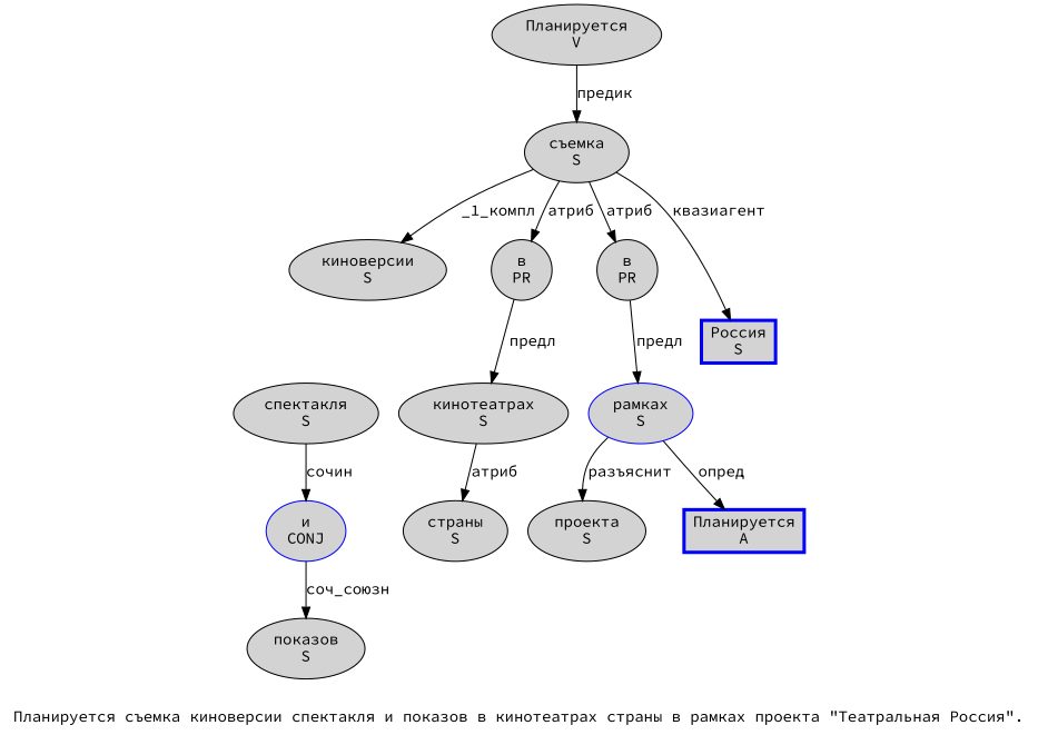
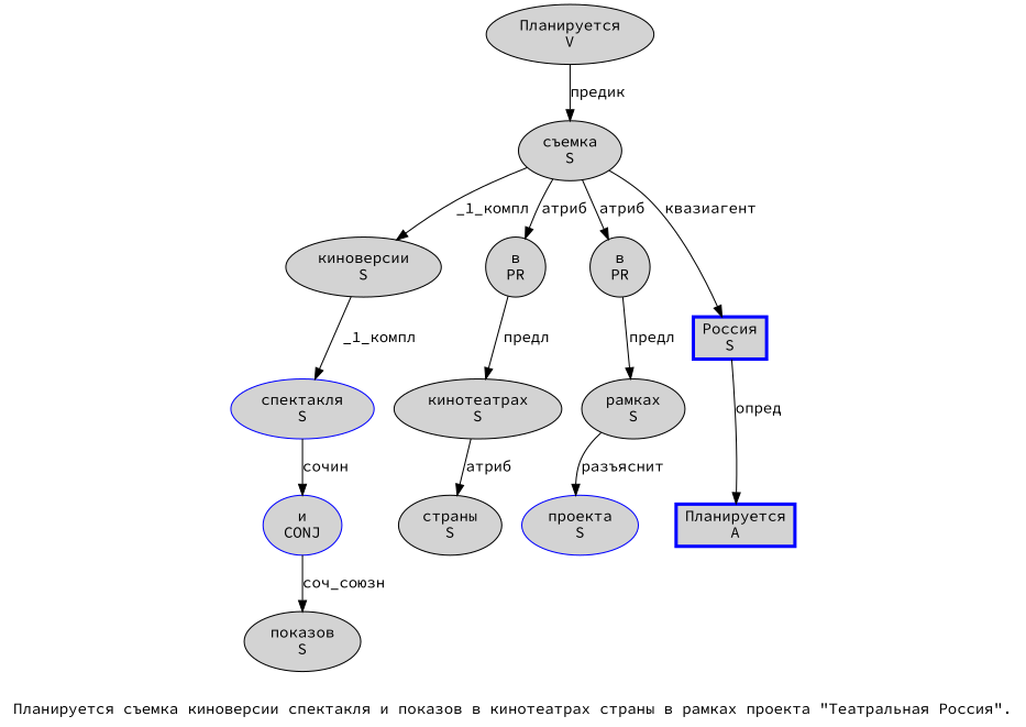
  digraph {
    fontname="Source Code Pro"
    label="Планируется съемка киноверсии спектакля и показов в кинотеатрах страны в рамках проекта \"Театральная Россия\"."
    node [fillcolor=lightgray fontname="Source Code Pro" penwidth=1 shape=ellipse style=filled]
    edge [fontname="Source Code Pro"]
    n1 [label="Планируется\nV"]
    n2 [label="съемка\nS"]
    n3 [label="киноверсии\nS"]
    n4 [label="в\nPR"]
    n5 [label="в\nPR"]
    n6 [color=blue label="Россия\nS" penwidth=3 shape=box]
-   n7 [label="спектакля\nS"]
+   n7 [label="спектакля\nS" color=blue]
    n8 [label="кинотеатрах\nS"]
-   n9 [label="рамках\nS" color=blue]
+   n9 [label="рамках\nS"]
    n10 [color=blue label="Планируется\nA" penwidth=3 shape=box]
    n11 [color=blue label="и\nCONJ"]
    n12 [label="показов\nS"]
    n13 [label="страны\nS"]
-   n14 [label="проекта\nS"]
+   n14 [label="проекта\nS" color=blue]
    n1 -> n2 [label="предик"]
    n2 -> n3 [label="_1_компл"]
    n2 -> n4 [label="атриб"]
    n2 -> n5 [label="атриб"]
    n2 -> n6 [label="квазиагент"]
+   n3 -> n7 [label="_1_компл"]
    n4 -> n8 [label="предл"]
    n5 -> n9 [label="предл"]
-   n9 -> n10 [label="опред"]
+   n6 -> n10 [label="опред"]
    n7 -> n11 [label="сочин"]
    n8 -> n13 [label="атриб"]
    n9 -> n14 [label="разъяснит"]
    n11 -> n12 [label="соч_союзн"]
  }
